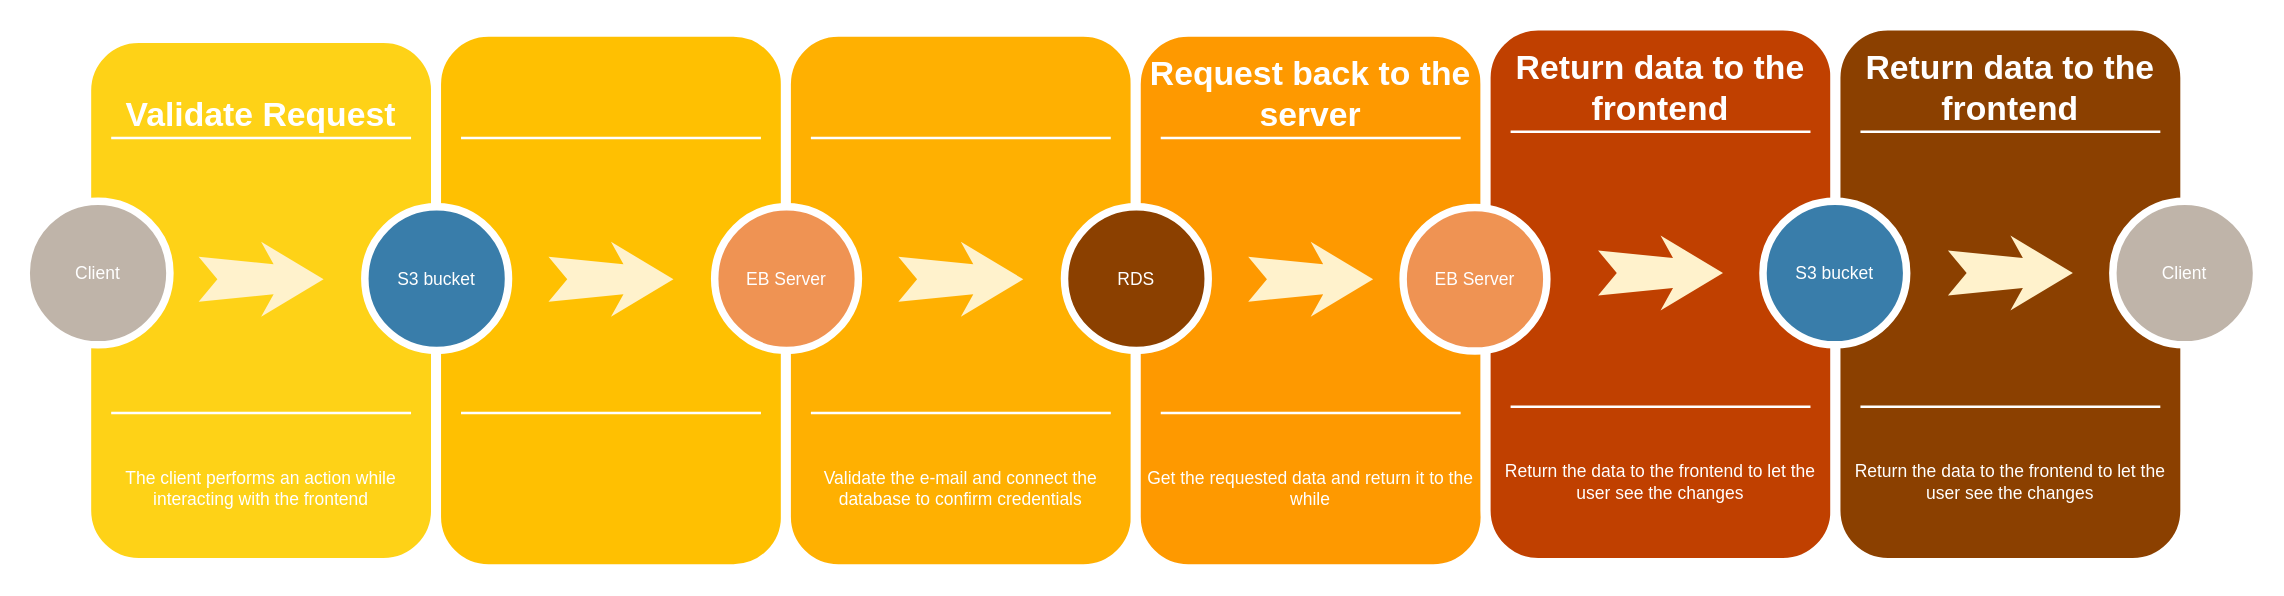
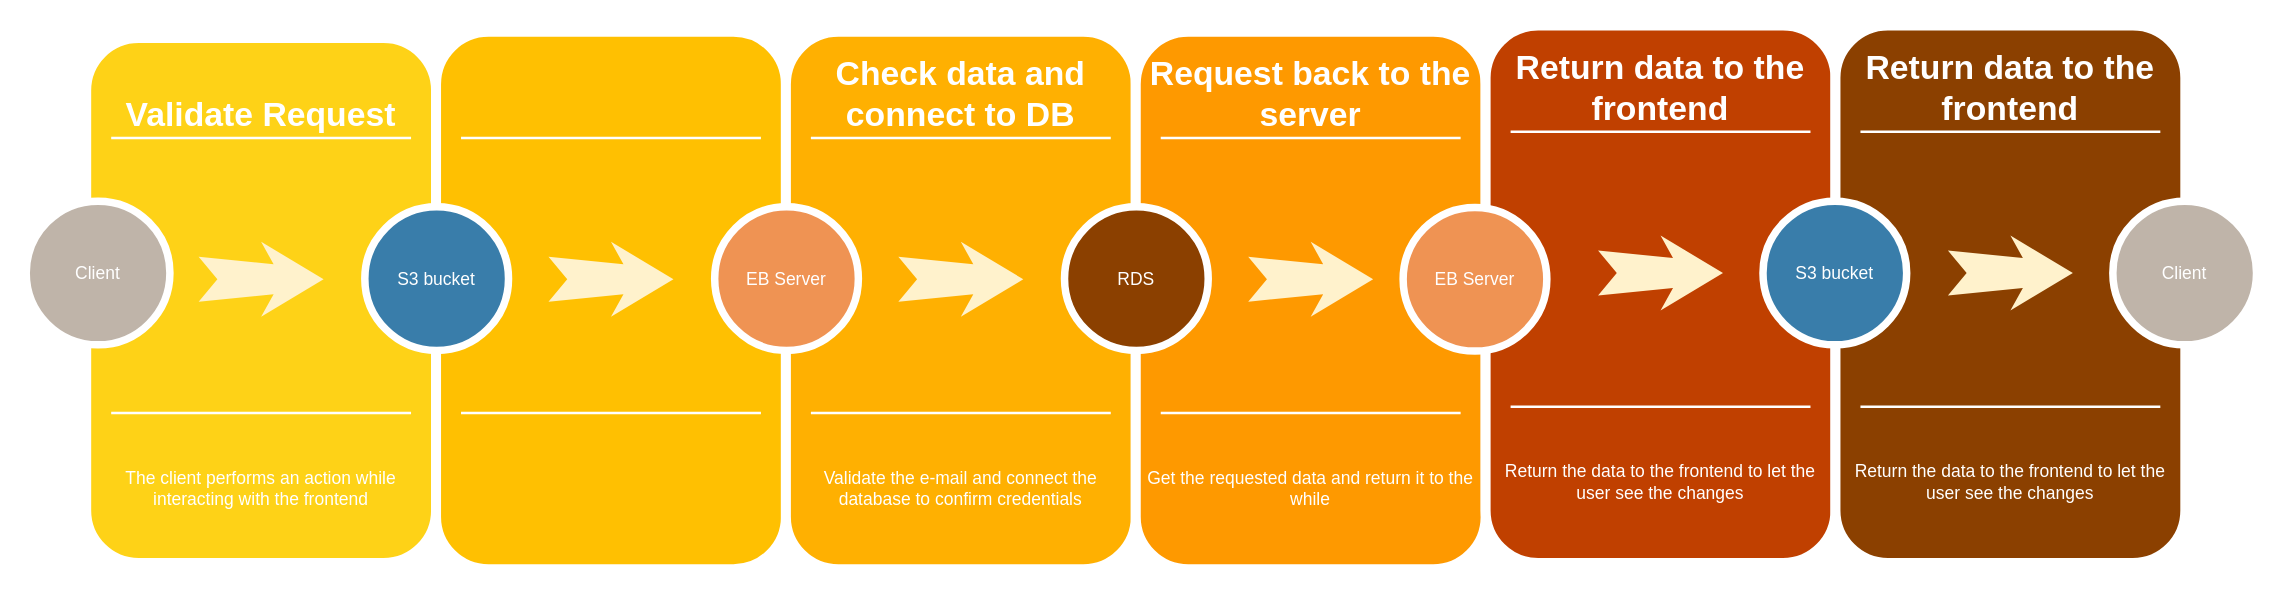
  <mxCell id="0" />
  <mxCell id="1" parent="0" />
  <mxCell id="2" value="" style="whiteSpace=wrap;html=1;rounded=1;shadow=0;strokeWidth=8;fontSize=20;align=center;fillColor=#FED217;strokeColor=#FFFFFF;" parent="1" vertex="1"><mxGeometry x="68" y="30" width="280" height="420" as="geometry" /></mxCell>
  <mxCell id="3" value="Validate Request" style="text;html=1;strokeColor=none;fillColor=none;align=center;verticalAlign=middle;whiteSpace=wrap;rounded=0;shadow=0;fontSize=27;fontColor=#FFFFFF;fontStyle=1" parent="1" vertex="1"><mxGeometry x="68" y="62" width="280" height="60" as="geometry" /></mxCell>
  <mxCell id="4" value="" style="line;strokeWidth=2;html=1;rounded=0;shadow=0;fontSize=27;align=center;fillColor=none;strokeColor=#FFFFFF;" parent="1" vertex="1"><mxGeometry x="88" y="105" width="240" height="10" as="geometry" /></mxCell>
  <mxCell id="5" value="" style="line;strokeWidth=2;html=1;rounded=0;shadow=0;fontSize=27;align=center;fillColor=none;strokeColor=#FFFFFF;" parent="1" vertex="1"><mxGeometry x="88" y="325" width="240" height="10" as="geometry" /></mxCell>
  <mxCell id="6" value="Client" style="ellipse;whiteSpace=wrap;html=1;rounded=0;shadow=0;strokeWidth=6;fontSize=14;align=center;fillColor=#BFB4A9;strokeColor=#FFFFFF;fontColor=#FFFFFF;" parent="1" vertex="1"><mxGeometry x="20" y="160.5" width="115" height="115" as="geometry" /></mxCell>
  <mxCell id="7" value="" style="html=1;shadow=0;dashed=0;align=center;verticalAlign=middle;shape=mxgraph.arrows2.stylisedArrow;dy=0.6;dx=40;notch=15;feather=0.4;rounded=0;strokeWidth=1;fontSize=27;strokeColor=none;fillColor=#fff2cc;" parent="1" vertex="1"><mxGeometry x="158" y="193" width="100" height="60" as="geometry" /></mxCell>
  <mxCell id="8" value="" style="whiteSpace=wrap;html=1;rounded=1;shadow=0;strokeWidth=8;fontSize=20;align=center;fillColor=#FFC001;strokeColor=#FFFFFF;" parent="1" vertex="1"><mxGeometry x="348" y="25" width="280" height="430" as="geometry" /></mxCell>
  <mxCell id="9" value="" style="line;strokeWidth=2;html=1;rounded=0;shadow=0;fontSize=27;align=center;fillColor=none;strokeColor=#FFFFFF;" parent="1" vertex="1"><mxGeometry x="368" y="105" width="240" height="10" as="geometry" /></mxCell>
  <mxCell id="10" value="" style="line;strokeWidth=2;html=1;rounded=0;shadow=0;fontSize=27;align=center;fillColor=none;strokeColor=#FFFFFF;" parent="1" vertex="1"><mxGeometry x="368" y="325" width="240" height="10" as="geometry" /></mxCell>
  <mxCell id="11" value="S3 bucket" style="ellipse;whiteSpace=wrap;html=1;rounded=0;shadow=0;strokeWidth=6;fontSize=14;align=center;fillColor=#397DAA;strokeColor=#FFFFFF;fontColor=#FFFFFF;" parent="1" vertex="1"><mxGeometry x="291" y="165" width="115" height="115" as="geometry" /></mxCell>
  <mxCell id="12" value="" style="html=1;shadow=0;dashed=0;align=center;verticalAlign=middle;shape=mxgraph.arrows2.stylisedArrow;dy=0.6;dx=40;notch=15;feather=0.4;rounded=0;strokeWidth=1;fontSize=27;strokeColor=none;fillColor=#fff2cc;" parent="1" vertex="1"><mxGeometry x="438" y="193" width="100" height="60" as="geometry" /></mxCell>
  <mxCell id="13" value="" style="whiteSpace=wrap;html=1;rounded=1;shadow=0;strokeWidth=8;fontSize=20;align=center;fillColor=#FFB001;strokeColor=#FFFFFF;" parent="1" vertex="1"><mxGeometry x="628" y="25" width="280" height="430" as="geometry" /></mxCell>
+ <mxCell id="14" value="Check data and connect to DB" style="text;html=1;strokeColor=none;fillColor=none;align=center;verticalAlign=middle;whiteSpace=wrap;rounded=0;shadow=0;fontSize=27;fontColor=#FFFFFF;fontStyle=1" parent="1" vertex="1"><mxGeometry x="628" y="45" width="280" height="60" as="geometry" /></mxCell>
  <mxCell id="15" value="&lt;span style=&quot;background-color: initial;&quot;&gt;Validate the e-mail and connect the database to confirm credentials&lt;/span&gt;" style="text;html=1;strokeColor=none;fillColor=none;align=center;verticalAlign=middle;whiteSpace=wrap;rounded=0;shadow=0;fontSize=14;fontColor=#FFFFFF;" parent="1" vertex="1"><mxGeometry x="628" y="345" width="280" height="90" as="geometry" /></mxCell>
  <mxCell id="16" value="" style="line;strokeWidth=2;html=1;rounded=0;shadow=0;fontSize=27;align=center;fillColor=none;strokeColor=#FFFFFF;" parent="1" vertex="1"><mxGeometry x="648" y="105" width="240" height="10" as="geometry" /></mxCell>
  <mxCell id="17" value="" style="line;strokeWidth=2;html=1;rounded=0;shadow=0;fontSize=27;align=center;fillColor=none;strokeColor=#FFFFFF;" parent="1" vertex="1"><mxGeometry x="648" y="325" width="240" height="10" as="geometry" /></mxCell>
  <mxCell id="18" value="EB Server" style="ellipse;whiteSpace=wrap;html=1;rounded=0;shadow=0;strokeWidth=6;fontSize=14;align=center;fillColor=#EF9353;strokeColor=#FFFFFF;fontColor=#FFFFFF;" parent="1" vertex="1"><mxGeometry x="571" y="165" width="115" height="115" as="geometry" /></mxCell>
  <mxCell id="19" value="" style="html=1;shadow=0;dashed=0;align=center;verticalAlign=middle;shape=mxgraph.arrows2.stylisedArrow;dy=0.6;dx=40;notch=15;feather=0.4;rounded=0;strokeWidth=1;fontSize=27;strokeColor=none;fillColor=#fff2cc;" parent="1" vertex="1"><mxGeometry x="718" y="193" width="100" height="60" as="geometry" /></mxCell>
  <mxCell id="20" value="" style="whiteSpace=wrap;html=1;rounded=1;shadow=0;strokeWidth=8;fontSize=20;align=center;fillColor=#FE9900;strokeColor=#FFFFFF;" parent="1" vertex="1"><mxGeometry x="908" y="25" width="280" height="430" as="geometry" /></mxCell>
  <mxCell id="21" value="Request back to the server" style="text;html=1;strokeColor=none;fillColor=none;align=center;verticalAlign=middle;whiteSpace=wrap;rounded=0;shadow=0;fontSize=27;fontColor=#FFFFFF;fontStyle=1" parent="1" vertex="1"><mxGeometry x="908" y="45" width="280" height="60" as="geometry" /></mxCell>
  <mxCell id="22" value="Get the requested data and return it to the while" style="text;html=1;strokeColor=none;fillColor=none;align=center;verticalAlign=middle;whiteSpace=wrap;rounded=0;shadow=0;fontSize=14;fontColor=#FFFFFF;" parent="1" vertex="1"><mxGeometry x="908" y="345" width="280" height="90" as="geometry" /></mxCell>
  <mxCell id="23" value="" style="line;strokeWidth=2;html=1;rounded=0;shadow=0;fontSize=27;align=center;fillColor=none;strokeColor=#FFFFFF;" parent="1" vertex="1"><mxGeometry x="928" y="105" width="240" height="10" as="geometry" /></mxCell>
  <mxCell id="24" value="" style="line;strokeWidth=2;html=1;rounded=0;shadow=0;fontSize=27;align=center;fillColor=none;strokeColor=#FFFFFF;" parent="1" vertex="1"><mxGeometry x="928" y="325" width="240" height="10" as="geometry" /></mxCell>
  <mxCell id="25" value="RDS" style="ellipse;whiteSpace=wrap;html=1;rounded=0;shadow=0;strokeWidth=6;fontSize=14;align=center;fillColor=#8b4000;strokeColor=#FFFFFF;fontColor=#FFFFFF;" parent="1" vertex="1"><mxGeometry x="851" y="165" width="115" height="115" as="geometry" /></mxCell>
  <mxCell id="26" value="" style="html=1;shadow=0;dashed=0;align=center;verticalAlign=middle;shape=mxgraph.arrows2.stylisedArrow;dy=0.6;dx=40;notch=15;feather=0.4;rounded=0;strokeWidth=1;fontSize=27;strokeColor=none;fillColor=#fff2cc;" parent="1" vertex="1"><mxGeometry x="998" y="193" width="100" height="60" as="geometry" /></mxCell>
  <mxCell id="27" value="The client performs an action while interacting with the frontend" style="text;html=1;strokeColor=none;fillColor=none;align=center;verticalAlign=middle;whiteSpace=wrap;rounded=0;shadow=0;fontSize=14;fontColor=#FFFFFF;" vertex="1" parent="1"><mxGeometry x="68" y="345" width="280" height="90" as="geometry" /></mxCell>
  <mxCell id="28" value="" style="whiteSpace=wrap;html=1;rounded=1;shadow=0;strokeWidth=8;fontSize=20;align=center;fillColor=#C04000;strokeColor=#FFFFFF;" vertex="1" parent="1"><mxGeometry x="1188" y="20" width="280" height="430" as="geometry" /></mxCell>
  <mxCell id="29" value="Return data to the frontend" style="text;html=1;strokeColor=none;fillColor=none;align=center;verticalAlign=middle;whiteSpace=wrap;rounded=0;shadow=0;fontSize=27;fontColor=#FFFFFF;fontStyle=1" vertex="1" parent="1"><mxGeometry x="1188" y="40" width="280" height="60" as="geometry" /></mxCell>
  <mxCell id="30" value="Return the data to the frontend to let the user see the changes" style="text;html=1;strokeColor=none;fillColor=none;align=center;verticalAlign=middle;whiteSpace=wrap;rounded=0;shadow=0;fontSize=14;fontColor=#FFFFFF;" vertex="1" parent="1"><mxGeometry x="1188" y="340" width="280" height="90" as="geometry" /></mxCell>
  <mxCell id="31" value="" style="line;strokeWidth=2;html=1;rounded=0;shadow=0;fontSize=27;align=center;fillColor=none;strokeColor=#FFFFFF;" vertex="1" parent="1"><mxGeometry x="1208" y="100" width="240" height="10" as="geometry" /></mxCell>
  <mxCell id="32" value="" style="line;strokeWidth=2;html=1;rounded=0;shadow=0;fontSize=27;align=center;fillColor=none;strokeColor=#FFFFFF;" vertex="1" parent="1"><mxGeometry x="1208" y="320" width="240" height="10" as="geometry" /></mxCell>
  <mxCell id="33" value="" style="html=1;shadow=0;dashed=0;align=center;verticalAlign=middle;shape=mxgraph.arrows2.stylisedArrow;dy=0.6;dx=40;notch=15;feather=0.4;rounded=0;strokeWidth=1;fontSize=27;strokeColor=none;fillColor=#fff2cc;" vertex="1" parent="1"><mxGeometry x="1278" y="188" width="100" height="60" as="geometry" /></mxCell>
  <mxCell id="34" value="EB Server" style="ellipse;whiteSpace=wrap;html=1;rounded=0;shadow=0;strokeWidth=6;fontSize=14;align=center;fillColor=#EF9353;strokeColor=#FFFFFF;fontColor=#FFFFFF;" vertex="1" parent="1"><mxGeometry x="1122" y="165.5" width="115" height="115" as="geometry" /></mxCell>
  <mxCell id="35" value="" style="whiteSpace=wrap;html=1;rounded=1;shadow=0;strokeWidth=8;fontSize=20;align=center;fillColor=#8B4000;strokeColor=#FFFFFF;" vertex="1" parent="1"><mxGeometry x="1468" y="20" width="280" height="430" as="geometry" /></mxCell>
  <mxCell id="36" value="Return data to the frontend" style="text;html=1;strokeColor=none;fillColor=none;align=center;verticalAlign=middle;whiteSpace=wrap;rounded=0;shadow=0;fontSize=27;fontColor=#FFFFFF;fontStyle=1" vertex="1" parent="1"><mxGeometry x="1468" y="40" width="280" height="60" as="geometry" /></mxCell>
  <mxCell id="37" value="Return the data to the frontend to let the user see the changes" style="text;html=1;strokeColor=none;fillColor=none;align=center;verticalAlign=middle;whiteSpace=wrap;rounded=0;shadow=0;fontSize=14;fontColor=#FFFFFF;" vertex="1" parent="1"><mxGeometry x="1468" y="340" width="280" height="90" as="geometry" /></mxCell>
  <mxCell id="38" value="" style="line;strokeWidth=2;html=1;rounded=0;shadow=0;fontSize=27;align=center;fillColor=none;strokeColor=#FFFFFF;" vertex="1" parent="1"><mxGeometry x="1488" y="100" width="240" height="10" as="geometry" /></mxCell>
  <mxCell id="39" value="" style="line;strokeWidth=2;html=1;rounded=0;shadow=0;fontSize=27;align=center;fillColor=none;strokeColor=#FFFFFF;" vertex="1" parent="1"><mxGeometry x="1488" y="320" width="240" height="10" as="geometry" /></mxCell>
  <mxCell id="40" value="" style="html=1;shadow=0;dashed=0;align=center;verticalAlign=middle;shape=mxgraph.arrows2.stylisedArrow;dy=0.6;dx=40;notch=15;feather=0.4;rounded=0;strokeWidth=1;fontSize=27;strokeColor=none;fillColor=#fff2cc;" vertex="1" parent="1"><mxGeometry x="1558" y="188" width="100" height="60" as="geometry" /></mxCell>
  <mxCell id="41" value="Client" style="ellipse;whiteSpace=wrap;html=1;rounded=0;shadow=0;strokeWidth=6;fontSize=14;align=center;fillColor=#BFB4A9;strokeColor=#FFFFFF;fontColor=#FFFFFF;" vertex="1" parent="1"><mxGeometry x="1690" y="160.5" width="115" height="115" as="geometry" /></mxCell>
  <mxCell id="42" value="S3 bucket" style="ellipse;whiteSpace=wrap;html=1;rounded=0;shadow=0;strokeWidth=6;fontSize=14;align=center;fillColor=#397DAA;strokeColor=#FFFFFF;fontColor=#FFFFFF;" vertex="1" parent="1"><mxGeometry x="1410" y="160.5" width="115" height="115" as="geometry" /></mxCell>
